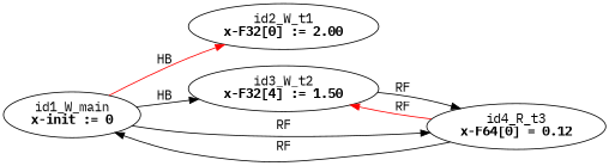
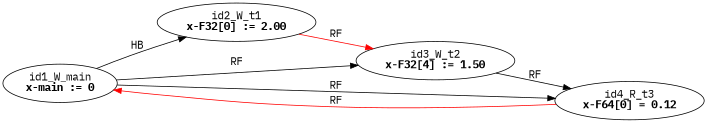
  digraph {
    fontname="IBM Plex Mono"
    rankdir=LR
    splines=true
    node [fontname="IBM Plex Mono"]
    edge [color=black fontname="IBM Plex Mono"]
-   n1 [label=<id1_W_main<br/><B>x-init := 0</B>>]
+   n1 [label=<id1_W_main<br/><B>x-main := 0</B>>]
    n2 [label=<id2_W_t1<br/><B>x-F32[0] := 2.00</B>>]
    n3 [label=<id3_W_t2<br/><B>x-F32[4] := 1.50</B>>]
    n4 [label=<id4_R_t3<br/><B>x-F64[0] = 0.12</B>>]
-   n1 -> n2 [color=red label=HB]
-   n1 -> n3 [label=HB]
+   n1 -> n2 [label=HB]
+   n1 -> n3 [label=RF]
    n1 -> n4 [label=RF]
    n3 -> n4 [label=RF]
-   n4 -> n1 [label=RF]
-   n4 -> n3 [color=red label=RF]
+   n4 -> n1 [color=red label=RF]
+   n2 -> n3 [color=red label=RF]
  }
